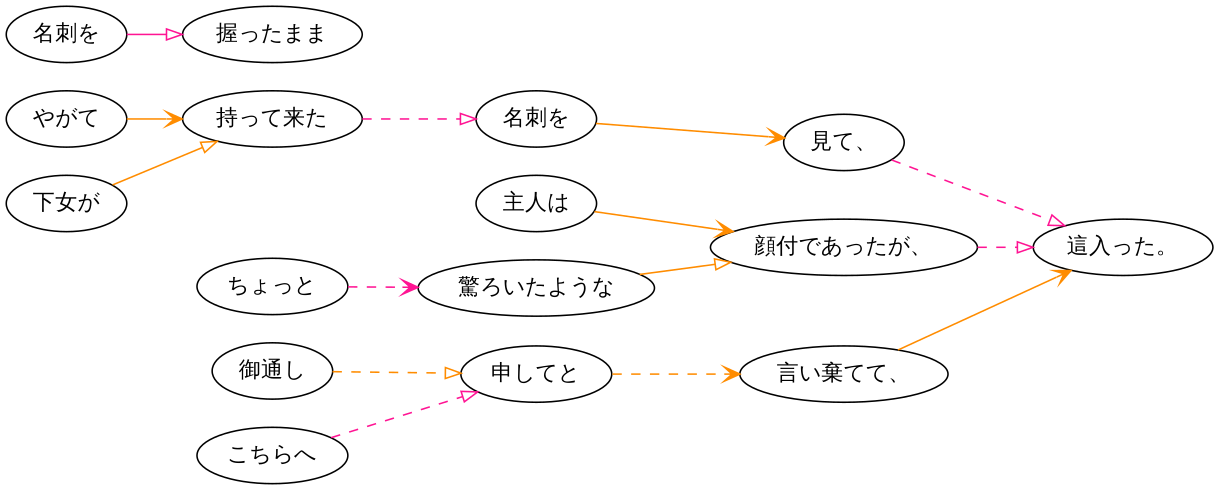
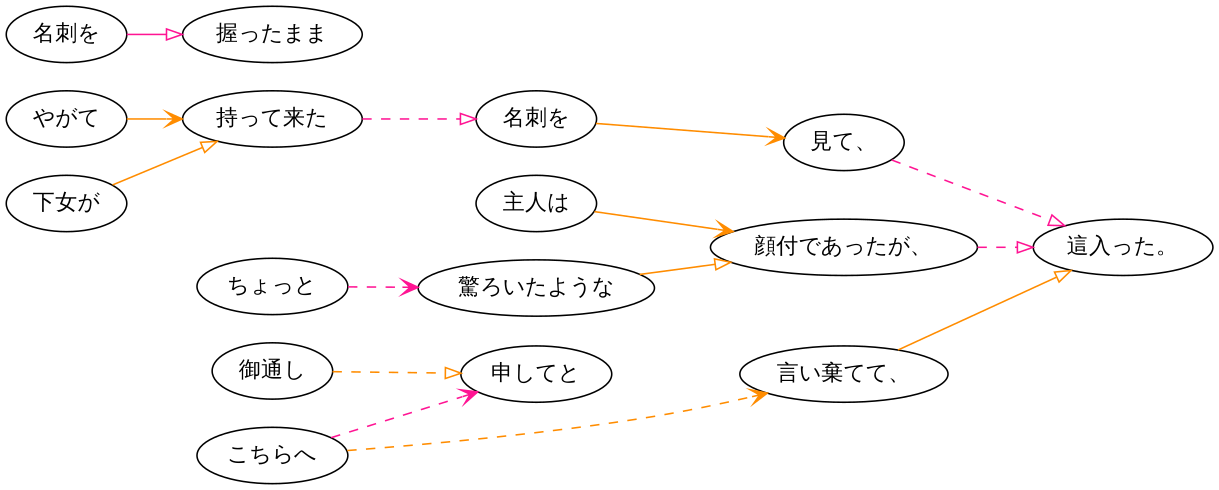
  digraph {
    fontname=Montserrat
    rankdir=LR
    node [fontname=Montserrat]
    edge [arrowhead=onormal color=darkorange fontname=Montserrat style=solid]
    n1 [label="やがて"]
    n2 [label="持って来た"]
    n3 [label="名刺を"]
    n4 [label="下女が"]
    n5 [label="見て、"]
    n6 [label="這入った。"]
    n7 [label="主人は"]
    n8 [label="顔付であったが、"]
    n9 [label="ちょっと"]
    n10 [label="驚ろいたような"]
    n11 [label="こちらへ"]
    n12 [label="申してと"]
    n13 [label="言い棄てて、"]
    n14 [label="御通し"]
    n15 [label="名刺を"]
    n16 [label="握ったまま"]
    n1 -> n2 [arrowhead=vee]
    n2 -> n3 [color=deeppink style=dashed]
    n3 -> n5 [arrowhead=vee]
    n4 -> n2
    n5 -> n6 [color=deeppink style=dashed]
    n7 -> n8 [arrowhead=vee]
    n8 -> n6 [color=deeppink style=dashed]
    n9 -> n10 [arrowhead=vee color=deeppink style=dashed]
    n10 -> n8
-   n11 -> n12 [color=deeppink style=dashed]
-   n12 -> n13 [arrowhead=vee style=dashed]
-   n13 -> n6 [arrowhead=vee]
+   n11 -> n12 [arrowhead=vee color=deeppink style=dashed]
+   n11 -> n13 [arrowhead=vee style=dashed]
+   n13 -> n6
    n14 -> n12 [style=dashed]
    n15 -> n16 [color=deeppink]
  }
